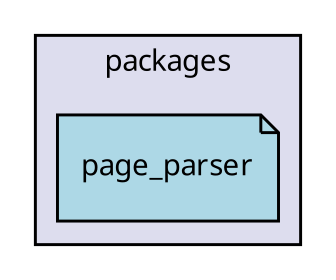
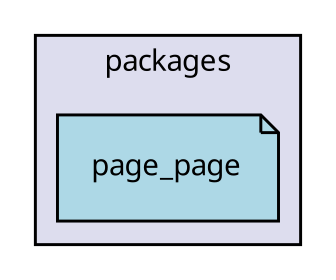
  digraph {
    compound=true
-   n1 [fillcolor=lightblue fontname="FreeSans.ttf" fontsize=10 label=page_parser pencolor=black shape=note style=filled]
+   n1 [fillcolor=lightblue fontname="FreeSans.ttf" fontsize=10 label=page_page pencolor=black shape=note style=filled]
    subgraph cluster_1 {
      bgcolor="#ddddee"
      fontname="FreeSans.ttf"
      fontsize=10
      label=packages
      pencolor=black
      n1
    }
  }
